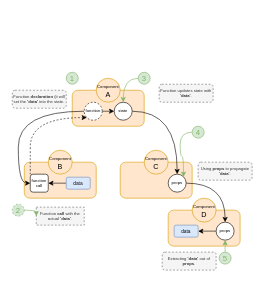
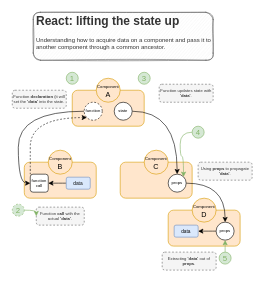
  <mxCell id="0" />
  <mxCell id="1" parent="0" />
  <mxCell id="2" value="" style="rounded=1;whiteSpace=wrap;html=1;fontSize=7;align=left;fillColor=#ffe6cc;strokeColor=#d79b00;" vertex="1" parent="1"><mxGeometry x="280" y="350" width="120" height="60" as="geometry" /></mxCell>
  <mxCell id="3" value="" style="rounded=1;whiteSpace=wrap;html=1;fontSize=7;align=left;fillColor=#ffe6cc;strokeColor=#d79b00;" vertex="1" parent="1"><mxGeometry x="120" y="150" width="120" height="60" as="geometry" /></mxCell>
  <mxCell id="4" value="" style="rounded=1;whiteSpace=wrap;html=1;fontSize=7;align=left;fillColor=#ffe6cc;strokeColor=#d79b00;" vertex="1" parent="1"><mxGeometry x="200" y="270" width="120" height="60" as="geometry" /></mxCell>
  <mxCell id="5" value="" style="rounded=1;whiteSpace=wrap;html=1;fontSize=7;align=left;fillColor=#ffe6cc;strokeColor=#d79b00;" vertex="1" parent="1"><mxGeometry x="40" y="270" width="120" height="60" as="geometry" /></mxCell>
  <mxCell id="6" style="edgeStyle=orthogonalEdgeStyle;curved=1;rounded=0;orthogonalLoop=1;jettySize=auto;html=1;exitX=0;exitY=0.5;exitDx=0;exitDy=0;entryX=1;entryY=0.5;entryDx=0;entryDy=0;fontSize=7;startArrow=none;startFill=0;" edge="1" parent="1" source="7" target="13"><mxGeometry relative="1" as="geometry" /></mxCell>
  <mxCell id="7" value="data" style="rounded=1;whiteSpace=wrap;html=1;fontSize=8;fillColor=#dae8fc;strokeColor=#6C8EBF;" vertex="1" parent="1"><mxGeometry x="110" y="295" width="40" height="20" as="geometry" /></mxCell>
  <mxCell id="8" value="&lt;span style=&quot;font-size: 7px&quot;&gt;Function &lt;b&gt;declaration&lt;/b&gt;&amp;nbsp;(it will set the &lt;b&gt;'data'&lt;/b&gt; into the state.&lt;/span&gt;" style="rounded=1;whiteSpace=wrap;html=1;fontSize=7;fillColor=#f5f5f5;strokeColor=#666666;fontColor=#333333;dashed=1;" vertex="1" parent="1"><mxGeometry x="20" y="150" width="90" height="30" as="geometry" /></mxCell>
  <mxCell id="9" value="&lt;font style=&quot;font-size: 7px&quot;&gt;Component&lt;/font&gt;&lt;br&gt;B" style="ellipse;whiteSpace=wrap;html=1;aspect=fixed;fillColor=#ffe6cc;strokeColor=#d79b00;" vertex="1" parent="1"><mxGeometry x="80" y="250" width="40" height="40" as="geometry" /></mxCell>
  <mxCell id="10" value="&lt;font style=&quot;font-size: 7px&quot;&gt;Component&lt;/font&gt;&lt;br&gt;C" style="ellipse;whiteSpace=wrap;html=1;aspect=fixed;fillColor=#ffe6cc;strokeColor=#d79b00;" vertex="1" parent="1"><mxGeometry x="240" y="250" width="40" height="40" as="geometry" /></mxCell>
- <mxCell id="11" value="&lt;span style=&quot;font-size: 7px&quot;&gt;Function &lt;b&gt;call&lt;/b&gt;&amp;nbsp;with the actual &lt;b&gt;'data'&lt;/b&gt;.&lt;/span&gt;" style="whiteSpace=wrap;html=1;fontSize=7;dashed=1;fillColor=#f5f5f5;strokeColor=#666666;fontColor=#333333;rounded=0;" vertex="1" parent="1"><mxGeometry x="60" y="345" width="80" height="30" as="geometry" /></mxCell>
+ <mxCell id="11" value="&lt;span style=&quot;font-size: 7px&quot;&gt;Function &lt;b&gt;call&lt;/b&gt;&amp;nbsp;with the actual &lt;b&gt;'data'&lt;/b&gt;.&lt;/span&gt;" style="rounded=1;whiteSpace=wrap;html=1;fontSize=7;dashed=1;fillColor=#f5f5f5;strokeColor=#666666;fontColor=#333333;" vertex="1" parent="1"><mxGeometry x="60" y="345" width="80" height="30" as="geometry" /></mxCell>
  <mxCell id="12" style="edgeStyle=orthogonalEdgeStyle;curved=1;rounded=0;orthogonalLoop=1;jettySize=auto;html=1;exitX=0;exitY=0;exitDx=0;exitDy=0;entryX=0;entryY=1;entryDx=0;entryDy=0;fontSize=8;startArrow=none;startFill=0;dashed=1;" edge="1" parent="1" source="13" target="20"><mxGeometry relative="1" as="geometry"><Array as="points"><mxPoint x="50" y="294" /><mxPoint x="50" y="196" /></Array></mxGeometry></mxCell>
  <mxCell id="13" value="function call" style="whiteSpace=wrap;html=1;aspect=fixed;fontSize=7;align=center;rounded=1;" vertex="1" parent="1"><mxGeometry x="50" y="290" width="30" height="30" as="geometry" /></mxCell>
  <mxCell id="14" value="&lt;span style=&quot;font-size: 7px&quot;&gt;Function updates state with &lt;b&gt;'data'&lt;/b&gt;.&lt;/span&gt;" style="rounded=1;whiteSpace=wrap;html=1;fontSize=7;fillColor=#f5f5f5;strokeColor=#666666;fontColor=#333333;dashed=1;" vertex="1" parent="1"><mxGeometry x="265" y="140" width="90" height="30" as="geometry" /></mxCell>
  <mxCell id="15" value="&lt;span style=&quot;font-size: 7px&quot;&gt;Using &lt;b&gt;props&lt;/b&gt; to propagate &lt;b&gt;'data'&lt;/b&gt;.&lt;/span&gt;" style="rounded=1;whiteSpace=wrap;html=1;fontSize=7;fillColor=#f5f5f5;strokeColor=#666666;fontColor=#333333;dashed=1;" vertex="1" parent="1"><mxGeometry x="330" y="270" width="90" height="30" as="geometry" /></mxCell>
  <mxCell id="16" value="&lt;span style=&quot;font-size: 7px&quot;&gt;Extracting &lt;b&gt;'data'&lt;/b&gt; out of &lt;b&gt;props&lt;/b&gt;.&lt;/span&gt;" style="rounded=1;whiteSpace=wrap;html=1;fontSize=7;fillColor=#f5f5f5;strokeColor=#666666;fontColor=#333333;dashed=1;" vertex="1" parent="1"><mxGeometry x="270" y="420" width="90" height="30" as="geometry" /></mxCell>
  <mxCell id="17" value="&lt;font style=&quot;font-size: 7px&quot;&gt;Component&lt;/font&gt;&lt;br&gt;A" style="ellipse;whiteSpace=wrap;html=1;aspect=fixed;fillColor=#ffe6cc;strokeColor=#d79b00;" vertex="1" parent="1"><mxGeometry x="160" y="130" width="40" height="40" as="geometry" /></mxCell>
  <mxCell id="18" style="edgeStyle=orthogonalEdgeStyle;curved=1;rounded=0;orthogonalLoop=1;jettySize=auto;html=1;exitX=0;exitY=0.5;exitDx=0;exitDy=0;entryX=0;entryY=0.5;entryDx=0;entryDy=0;fontSize=8;startArrow=none;startFill=0;" edge="1" parent="1" source="20" target="13"><mxGeometry relative="1" as="geometry" /></mxCell>
- <mxCell id="19" style="edgeStyle=orthogonalEdgeStyle;curved=1;rounded=0;orthogonalLoop=1;jettySize=auto;html=1;exitX=1;exitY=0.5;exitDx=0;exitDy=0;entryX=0;entryY=0.5;entryDx=0;entryDy=0;fontSize=8;startArrow=none;startFill=0;" edge="1" parent="1" source="20" target="22"><mxGeometry relative="1" as="geometry" /></mxCell>
  <mxCell id="20" value="function" style="ellipse;whiteSpace=wrap;html=1;aspect=fixed;fontSize=7;align=center;dashed=1;" vertex="1" parent="1"><mxGeometry x="140" y="170" width="30" height="30" as="geometry" /></mxCell>
  <mxCell id="21" style="edgeStyle=orthogonalEdgeStyle;curved=1;rounded=0;orthogonalLoop=1;jettySize=auto;html=1;exitX=1;exitY=0.5;exitDx=0;exitDy=0;entryX=0.5;entryY=0;entryDx=0;entryDy=0;fontSize=8;startArrow=none;startFill=0;" edge="1" parent="1" source="22" target="24"><mxGeometry relative="1" as="geometry" /></mxCell>
  <mxCell id="22" value="state" style="ellipse;whiteSpace=wrap;html=1;aspect=fixed;fontSize=7;align=center;" vertex="1" parent="1"><mxGeometry x="190" y="170" width="30" height="30" as="geometry" /></mxCell>
  <mxCell id="23" style="edgeStyle=orthogonalEdgeStyle;curved=1;rounded=0;orthogonalLoop=1;jettySize=auto;html=1;exitX=1;exitY=0.5;exitDx=0;exitDy=0;entryX=0.5;entryY=0;entryDx=0;entryDy=0;fontSize=8;startArrow=none;startFill=0;" edge="1" parent="1" source="24" target="26"><mxGeometry relative="1" as="geometry" /></mxCell>
  <mxCell id="24" value="props" style="ellipse;whiteSpace=wrap;html=1;aspect=fixed;fontSize=7;align=center;" vertex="1" parent="1"><mxGeometry x="280" y="290" width="30" height="30" as="geometry" /></mxCell>
  <mxCell id="25" style="edgeStyle=orthogonalEdgeStyle;curved=1;rounded=0;orthogonalLoop=1;jettySize=auto;html=1;exitX=0;exitY=0.5;exitDx=0;exitDy=0;entryX=1;entryY=0.5;entryDx=0;entryDy=0;fontSize=7;startArrow=none;startFill=0;" edge="1" parent="1" source="26" target="27"><mxGeometry relative="1" as="geometry" /></mxCell>
  <mxCell id="26" value="props" style="ellipse;whiteSpace=wrap;html=1;aspect=fixed;fontSize=7;align=center;" vertex="1" parent="1"><mxGeometry x="360" y="370" width="30" height="30" as="geometry" /></mxCell>
  <mxCell id="27" value="data" style="rounded=1;whiteSpace=wrap;html=1;fontSize=8;fillColor=#dae8fc;strokeColor=#6c8ebf;" vertex="1" parent="1"><mxGeometry x="290" y="375" width="40" height="20" as="geometry" /></mxCell>
  <mxCell id="28" value="&lt;font style=&quot;font-size: 7px&quot;&gt;Component&lt;/font&gt;&lt;br&gt;D" style="ellipse;whiteSpace=wrap;html=1;aspect=fixed;fillColor=#ffe6cc;strokeColor=#d79b00;" vertex="1" parent="1"><mxGeometry x="320" y="330" width="40" height="40" as="geometry" /></mxCell>
  <mxCell id="29" value="1" style="ellipse;whiteSpace=wrap;html=1;aspect=fixed;fontSize=13;align=center;fillColor=#d5e8d4;strokeColor=#82b366;fontColor=#82B366;" vertex="1" parent="1"><mxGeometry x="110" y="120" width="20" height="20" as="geometry" /></mxCell>
  <mxCell id="30" style="edgeStyle=orthogonalEdgeStyle;curved=1;rounded=0;orthogonalLoop=1;jettySize=auto;html=1;exitX=1;exitY=0.5;exitDx=0;exitDy=0;fontSize=13;fontColor=#82B366;startArrow=none;startFill=0;strokeColor=#82B366;" edge="1" parent="1" source="31" target="11"><mxGeometry relative="1" as="geometry" /></mxCell>
  <mxCell id="31" value="2" style="ellipse;whiteSpace=wrap;html=1;aspect=fixed;fontSize=13;align=center;fillColor=#d5e8d4;strokeColor=#82b366;fontColor=#82B366;dashed=1;" vertex="1" parent="1"><mxGeometry x="20" y="340" width="20" height="20" as="geometry" /></mxCell>
- <mxCell id="32" style="edgeStyle=orthogonalEdgeStyle;curved=1;rounded=0;orthogonalLoop=1;jettySize=auto;html=1;exitX=0;exitY=0.5;exitDx=0;exitDy=0;entryX=0.5;entryY=0;entryDx=0;entryDy=0;fontSize=13;fontColor=#82B366;startArrow=none;startFill=0;strokeColor=#82B366;" edge="1" parent="1" source="33" target="22"><mxGeometry relative="1" as="geometry" /></mxCell>
  <mxCell id="33" value="3" style="ellipse;whiteSpace=wrap;html=1;aspect=fixed;fontSize=13;align=center;fillColor=#d5e8d4;strokeColor=#82b366;fontColor=#82B366;" vertex="1" parent="1"><mxGeometry x="230" y="120" width="20" height="20" as="geometry" /></mxCell>
  <mxCell id="34" style="edgeStyle=orthogonalEdgeStyle;curved=1;rounded=0;orthogonalLoop=1;jettySize=auto;html=1;exitX=0;exitY=0.5;exitDx=0;exitDy=0;entryX=1;entryY=0;entryDx=0;entryDy=0;fontSize=13;fontColor=#82B366;startArrow=none;startFill=0;strokeColor=#82B366;" edge="1" parent="1" source="35" target="24"><mxGeometry relative="1" as="geometry" /></mxCell>
  <mxCell id="35" value="4" style="ellipse;whiteSpace=wrap;html=1;aspect=fixed;fontSize=13;align=center;fillColor=#d5e8d4;strokeColor=#82b366;fontColor=#82B366;" vertex="1" parent="1"><mxGeometry x="320" y="210" width="20" height="20" as="geometry" /></mxCell>
  <mxCell id="36" style="edgeStyle=orthogonalEdgeStyle;curved=1;rounded=0;orthogonalLoop=1;jettySize=auto;html=1;exitX=0.5;exitY=0;exitDx=0;exitDy=0;entryX=0.5;entryY=1;entryDx=0;entryDy=0;fontSize=13;fontColor=#82B366;startArrow=none;startFill=0;strokeColor=#82B366;" edge="1" parent="1" source="37" target="26"><mxGeometry relative="1" as="geometry" /></mxCell>
  <mxCell id="37" value="5" style="ellipse;whiteSpace=wrap;html=1;aspect=fixed;fontSize=13;align=center;fillColor=#d5e8d4;strokeColor=#82b366;fontColor=#82B366;" vertex="1" parent="1"><mxGeometry x="365" y="420" width="20" height="20" as="geometry" /></mxCell>
+ <mxCell id="38" value="&lt;h1&gt;React: lifting the state up&lt;/h1&gt;&lt;p&gt;Understanding how to acquire data on a component and pass it to another component through a common ancestor.&lt;/p&gt;" style="text;html=1;spacing=5;spacingTop=-20;whiteSpace=wrap;overflow=hidden;rounded=1;fontSize=10;align=left;fillColor=#f5f5f5;strokeColor=#666666;fontColor=#333333;glass=0;sketch=1;shadow=0;" vertex="1" parent="1"><mxGeometry x="55" y="20" width="300" height="80" as="geometry" /></mxCell>
